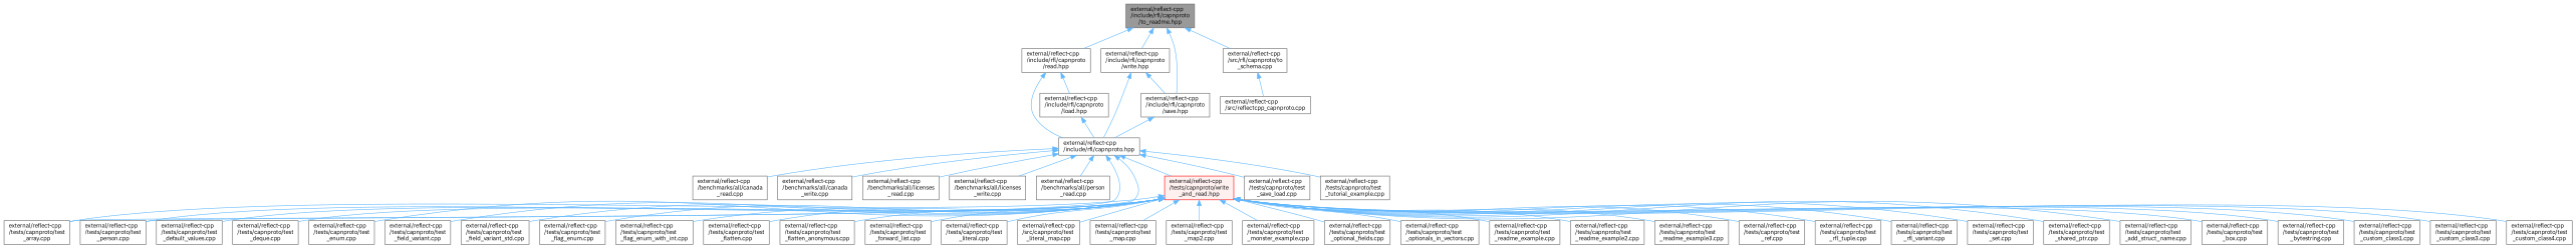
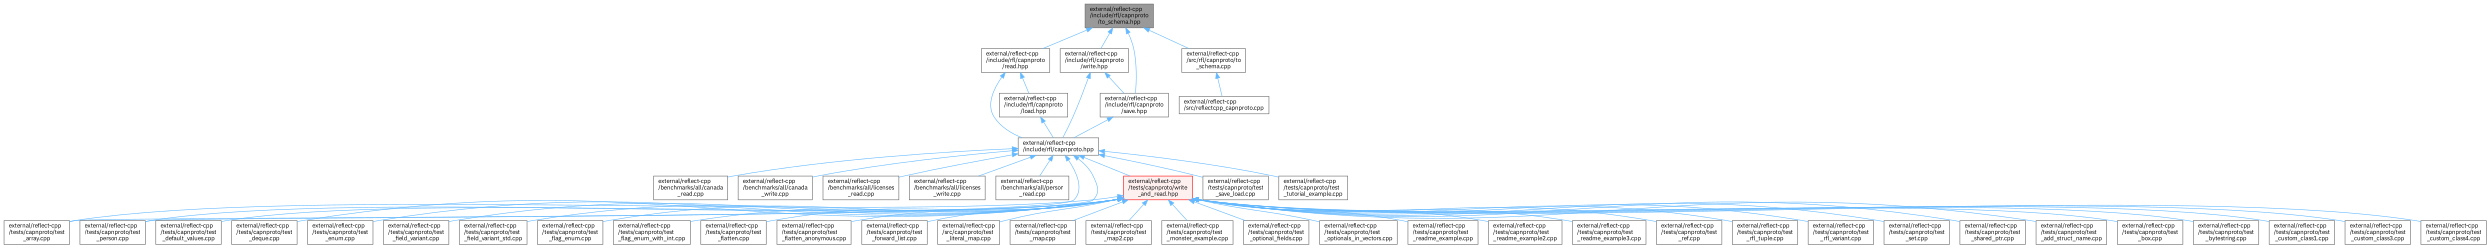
  digraph {
    fontname="IBM Plex Sans"
    node [color=grey40 fillcolor=white fontname="IBM Plex Sans" fontsize=10 shape=box style=filled]
    edge [color=steelblue1 dir=back fontname="IBM Plex Sans" fontsize=10 labelfontname=Helvetica labelfontsize=10 style=solid]
-   n1 [color=gray40 fillcolor=grey60 fontcolor=black height=0.2 label="external/reflect-cpp\l/include/rfl/capnproto\l/to_readme.hpp" width=0.4]
+   n1 [color=gray40 fillcolor=grey60 fontcolor=black height=0.2 label="external/reflect-cpp\l/include/rfl/capnproto\l/to_schema.hpp" width=0.4]
    n2 [height=0.2 label="external/reflect-cpp\l/include/rfl/capnproto\l/read.hpp" width=0.4]
    n3 [height=0.2 label="external/reflect-cpp\l/include/rfl/capnproto\l/write.hpp" width=0.4]
    n4 [height=0.2 label="external/reflect-cpp\l/src/rfl/capnproto/to\l_schema.cpp" width=0.4]
    n5 [height=0.2 label="external/reflect-cpp\l/include/rfl/capnproto\l/save.hpp" width=0.4]
    n6 [height=0.2 label="external/reflect-cpp\l/include/rfl/capnproto.hpp" width=0.4]
    n7 [height=0.2 label="external/reflect-cpp\l/benchmarks/all/canada\l_read.cpp" width=0.4]
    n8 [height=0.2 label="external/reflect-cpp\l/benchmarks/all/canada\l_write.cpp" width=0.4]
    n9 [height=0.2 label="external/reflect-cpp\l/benchmarks/all/licenses\l_read.cpp" width=0.4]
    n10 [height=0.2 label="external/reflect-cpp\l/benchmarks/all/licenses\l_write.cpp" width=0.4]
    n11 [height=0.2 label="external/reflect-cpp\l/benchmarks/all/person\l_read.cpp" width=0.4]
    n12 [height=0.2 label="external/reflect-cpp\l/tests/capnproto/test\l_array.cpp" width=0.4]
    n13 [height=0.2 label="external/reflect-cpp\l/tests/capnproto/test\l_person.cpp" width=0.4]
    n14 [height=0.2 label="external/reflect-cpp\l/tests/capnproto/test\l_save_load.cpp" width=0.4]
    n15 [height=0.2 label="external/reflect-cpp\l/tests/capnproto/test\l_tutorial_example.cpp" width=0.4]
    n16 [color=red fillcolor="#FFF0F0" height=0.2 label="external/reflect-cpp\l/tests/capnproto/write\l_and_read.hpp" width=0.4]
    n17 [height=0.2 label="external/reflect-cpp\l/include/rfl/capnproto\l/load.hpp" width=0.4]
    n18 [height=0.2 label="external/reflect-cpp\l/src/reflectcpp_capnproto.cpp" width=0.4]
    n19 [height=0.2 label="external/reflect-cpp\l/tests/capnproto/test\l_add_struct_name.cpp" width=0.4]
    n20 [height=0.2 label="external/reflect-cpp\l/tests/capnproto/test\l_box.cpp" width=0.4]
    n21 [height=0.2 label="external/reflect-cpp\l/tests/capnproto/test\l_bytestring.cpp" width=0.4]
    n22 [height=0.2 label="external/reflect-cpp\l/tests/capnproto/test\l_custom_class1.cpp" width=0.4]
    n23 [height=0.2 label="external/reflect-cpp\l/tests/capnproto/test\l_custom_class3.cpp" width=0.4]
    n24 [height=0.2 label="external/reflect-cpp\l/tests/capnproto/test\l_custom_class4.cpp" width=0.4]
    n25 [height=0.2 label="external/reflect-cpp\l/tests/capnproto/test\l_default_values.cpp" width=0.4]
    n26 [height=0.2 label="external/reflect-cpp\l/tests/capnproto/test\l_deque.cpp" width=0.4]
    n27 [height=0.2 label="external/reflect-cpp\l/tests/capnproto/test\l_enum.cpp" width=0.4]
    n28 [height=0.2 label="external/reflect-cpp\l/tests/capnproto/test\l_field_variant.cpp" width=0.4]
    n29 [height=0.2 label="external/reflect-cpp\l/tests/capnproto/test\l_field_variant_std.cpp" width=0.4]
    n30 [height=0.2 label="external/reflect-cpp\l/tests/capnproto/test\l_flag_enum.cpp" width=0.4]
    n31 [height=0.2 label="external/reflect-cpp\l/tests/capnproto/test\l_flag_enum_with_int.cpp" width=0.4]
    n32 [height=0.2 label="external/reflect-cpp\l/tests/capnproto/test\l_flatten.cpp" width=0.4]
    n33 [height=0.2 label="external/reflect-cpp\l/tests/capnproto/test\l_flatten_anonymous.cpp" width=0.4]
    n34 [height=0.2 label="external/reflect-cpp\l/tests/capnproto/test\l_forward_list.cpp" width=0.4]
-   n35 [height=0.2 label="external/reflect-cpp\l/tests/capnproto/test\l_literal.cpp" width=0.4]
    n36 [height=0.2 label="external/reflect-cpp\l/src/capnproto/test\l_literal_map.cpp" width=0.4]
    n37 [height=0.2 label="external/reflect-cpp\l/tests/capnproto/test\l_map.cpp" width=0.4]
    n38 [height=0.2 label="external/reflect-cpp\l/tests/capnproto/test\l_map2.cpp" width=0.4]
    n39 [height=0.2 label="external/reflect-cpp\l/tests/capnproto/test\l_monster_example.cpp" width=0.4]
    n40 [height=0.2 label="external/reflect-cpp\l/tests/capnproto/test\l_optional_fields.cpp" width=0.4]
    n41 [height=0.2 label="external/reflect-cpp\l/tests/capnproto/test\l_optionals_in_vectors.cpp" width=0.4]
    n42 [height=0.2 label="external/reflect-cpp\l/tests/capnproto/test\l_readme_example.cpp" width=0.4]
    n43 [height=0.2 label="external/reflect-cpp\l/tests/capnproto/test\l_readme_example2.cpp" width=0.4]
    n44 [height=0.2 label="external/reflect-cpp\l/tests/capnproto/test\l_readme_example3.cpp" width=0.4]
    n45 [height=0.2 label="external/reflect-cpp\l/tests/capnproto/test\l_ref.cpp" width=0.4]
    n46 [height=0.2 label="external/reflect-cpp\l/tests/capnproto/test\l_rfl_tuple.cpp" width=0.4]
    n47 [height=0.2 label="external/reflect-cpp\l/tests/capnproto/test\l_rfl_variant.cpp" width=0.4]
    n48 [height=0.2 label="external/reflect-cpp\l/tests/capnproto/test\l_set.cpp" width=0.4]
    n49 [height=0.2 label="external/reflect-cpp\l/tests/capnproto/test\l_shared_ptr.cpp" width=0.4]
    n1 -> n2
    n1 -> n3
    n1 -> n4
    n1 -> n5
    n2 -> n6
    n2 -> n17
    n3 -> n5
    n3 -> n6
    n4 -> n18
    n5 -> n6
    n6 -> n7
    n6 -> n8
    n6 -> n9
    n6 -> n10
    n6 -> n11
    n6 -> n12
    n6 -> n13
    n6 -> n14
    n6 -> n15
    n6 -> n16
    n16 -> n12
    n16 -> n13
    n16 -> n19
    n16 -> n20
    n16 -> n21
    n16 -> n22
    n16 -> n23
    n16 -> n24
    n16 -> n25
    n16 -> n26
    n16 -> n27
    n16 -> n28
    n16 -> n29
    n16 -> n30
    n16 -> n31
    n16 -> n32
    n16 -> n33
    n16 -> n34
-   n16 -> n35
    n16 -> n36
    n16 -> n37
    n16 -> n38
    n16 -> n39
    n16 -> n40
    n16 -> n41
    n16 -> n42
    n16 -> n43
    n16 -> n44
    n16 -> n45
    n16 -> n46
    n16 -> n47
    n16 -> n48
    n16 -> n49
    n17 -> n6
  }
